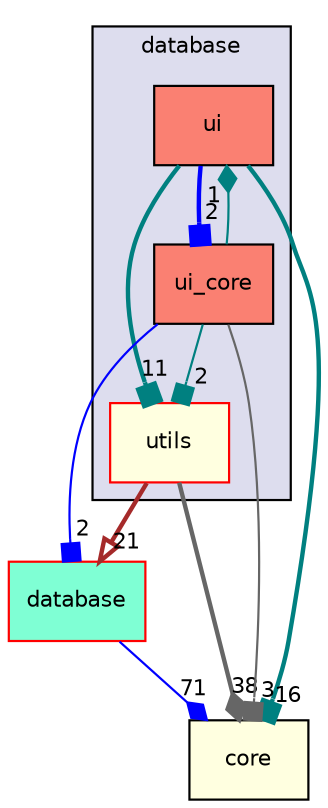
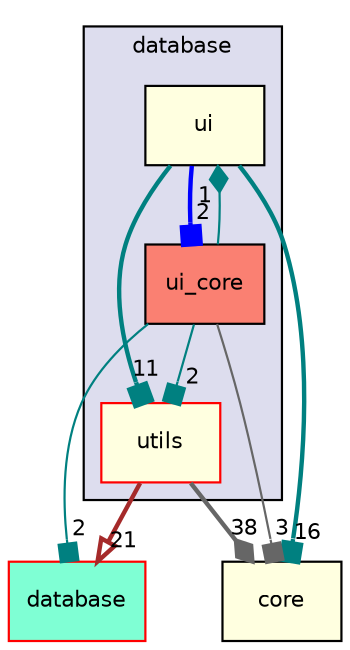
  digraph {
    compound=true
    node [fillcolor=lightyellow fontname=Helvetica fontsize=10 shape=box style=filled]
    edge [arrowhead=box color=teal headlabel=2 labeldistance=1.5 labelfontname=Helvetica labelfontsize=10 style=bold]
    n1 [color=red label=utils]
-   n2 [fillcolor=salmon label=ui]
+   n2 [label=ui]
    n3 [fillcolor=salmon label=ui_core pencolor=black]
    n4 [color=red fillcolor=aquamarine label=database]
    n5 [color=black label=core]
    subgraph cluster_1 {
      bgcolor="#ddddee"
      fontname=Helvetica
      fontsize=10
      label=database
      pencolor=black
      n1
      n2
      n3
    }
    n1 -> n4 [arrowhead=onormal color=brown headlabel=21]
    n1 -> n5 [arrowhead=diamond color=gray40 headlabel=38]
    n2 -> n1 [headlabel=11]
    n2 -> n3 [color=blue]
    n2 -> n5 [headlabel=16]
    n3 -> n1 [style=solid]
    n3 -> n2 [arrowhead=diamond headlabel=1 style=solid]
-   n3 -> n4 [color=blue style=solid]
+   n3 -> n4 [style=solid]
    n3 -> n5 [color=gray40 headlabel=3 style=solid]
-   n4 -> n5 [arrowhead=diamond color=blue headlabel=71 style=solid]
  }
